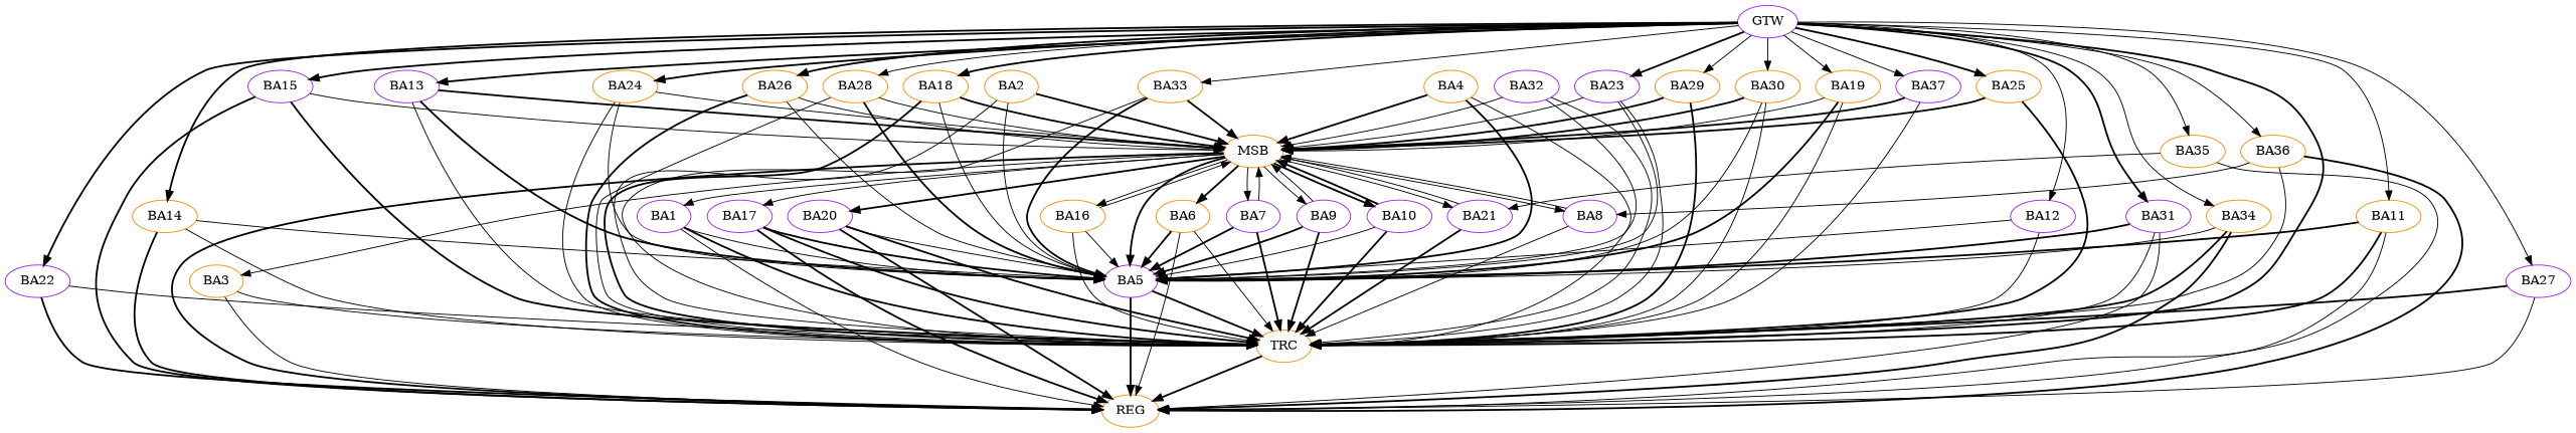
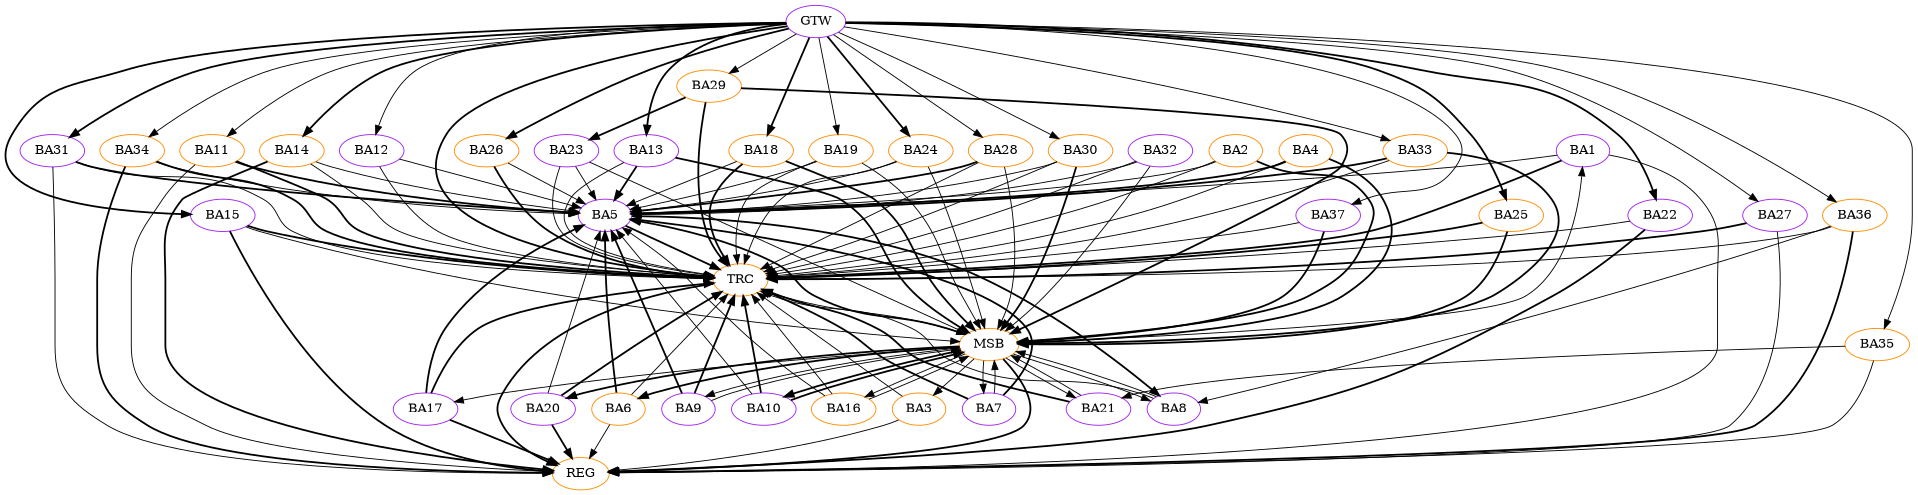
  strict digraph {
    node [color=darkorange]
    edge [style=solid]
    n1 [color=purple label=BA1]
    n2 [color=purple label=BA5]
    n3 [label=REG]
    n4 [label=TRC]
    n5 [label=BA2]
    n6 [label=MSB]
    n7 [label=BA3]
    n8 [label=BA6]
    n9 [color=purple label=BA7]
    n10 [color=purple label=BA8]
    n11 [color=purple label=BA9]
    n12 [color=purple label=BA10]
    n13 [label=BA16]
    n14 [color=purple label=BA17]
    n15 [color=purple label=BA20]
    n16 [color=purple label=BA21]
    n17 [label=BA4]
    n18 [label=BA11]
    n19 [color=purple label=BA12]
    n20 [color=purple label=BA13]
    n21 [label=BA14]
    n22 [color=purple label=BA15]
    n23 [label=BA18]
    n24 [label=BA19]
    n25 [color=purple label=BA22]
    n26 [color=purple label=BA23]
    n27 [label=BA24]
    n28 [label=BA25]
    n29 [label=BA26]
    n30 [color=purple label=BA27]
    n31 [label=BA28]
    n32 [label=BA29]
    n33 [label=BA30]
    n34 [color=purple label=BA31]
    n35 [color=purple label=BA32]
    n36 [label=BA33]
    n37 [label=BA34]
    n38 [label=BA35]
    n39 [label=BA36]
    n40 [color=purple label=BA37]
    n41 [color=purple label=GTW]
    n1 -> n2
    n1 -> n3
    n1 -> n4 [style=bold]
-   n2 -> n3 [style=bold]
+   n2 -> n10 [style=bold]
    n2 -> n4 [style=bold]
    n4 -> n3 [style=bold]
    n5 -> n2
    n5 -> n4
    n5 -> n6 [style=bold]
    n6 -> n1
    n6 -> n2 [style=bold]
    n6 -> n3 [style=bold]
    n6 -> n7
    n6 -> n8 [style=bold]
    n6 -> n9
    n6 -> n10
    n6 -> n11
    n6 -> n12 [style=bold]
    n6 -> n13
    n6 -> n14
    n6 -> n15 [style=bold]
    n6 -> n16
    n7 -> n3
    n7 -> n4
    n8 -> n2 [style=bold]
    n8 -> n3
    n8 -> n4
    n9 -> n2 [style=bold]
    n9 -> n4 [style=bold]
    n9 -> n6
    n10 -> n4
    n10 -> n6
    n11 -> n2 [style=bold]
    n11 -> n4 [style=bold]
    n11 -> n6
    n12 -> n2
    n12 -> n4 [style=bold]
    n12 -> n6 [style=bold]
    n13 -> n2
    n13 -> n4
    n13 -> n6
    n14 -> n2 [style=bold]
    n14 -> n3 [style=bold]
    n14 -> n4 [style=bold]
    n15 -> n2
    n15 -> n3 [style=bold]
    n15 -> n4 [style=bold]
    n16 -> n4 [style=bold]
    n16 -> n6
    n17 -> n2 [style=bold]
    n17 -> n4
    n17 -> n6 [style=bold]
    n18 -> n2 [style=bold]
    n18 -> n3
    n18 -> n4 [style=bold]
    n19 -> n2
    n19 -> n4
    n20 -> n2 [style=bold]
    n20 -> n4
    n20 -> n6 [style=bold]
    n21 -> n2
    n21 -> n3 [style=bold]
    n21 -> n4
    n22 -> n3 [style=bold]
    n22 -> n4 [style=bold]
    n22 -> n6
    n23 -> n2
    n23 -> n4 [style=bold]
    n23 -> n6 [style=bold]
-   n24 -> n2 [style=bold]
+   n24 -> n2
    n24 -> n4
    n24 -> n6
    n25 -> n3 [style=bold]
    n25 -> n4
    n26 -> n2
    n26 -> n4
    n26 -> n6
    n27 -> n2
    n27 -> n4
    n27 -> n6
    n28 -> n4 [style=bold]
    n28 -> n6 [style=bold]
    n29 -> n2
    n29 -> n4 [style=bold]
-   n29 -> n6
+   n4 -> n6
    n30 -> n3
    n30 -> n4 [style=bold]
    n31 -> n2 [style=bold]
    n31 -> n4
    n31 -> n6
    n32 -> n4 [style=bold]
    n32 -> n6 [style=bold]
    n33 -> n2
    n33 -> n4
    n33 -> n6 [style=bold]
    n34 -> n2 [style=bold]
    n34 -> n3
    n34 -> n4
    n35 -> n2
    n35 -> n4
    n35 -> n6
    n36 -> n2 [style=bold]
    n36 -> n4
    n36 -> n6 [style=bold]
    n37 -> n2
    n37 -> n3 [style=bold]
    n37 -> n4 [style=bold]
    n38 -> n3
    n38 -> n16
    n39 -> n3 [style=bold]
    n39 -> n4
    n39 -> n10
    n40 -> n4
    n40 -> n6 [style=bold]
    n41 -> n4 [style=bold]
    n41 -> n18
    n41 -> n19
    n41 -> n20 [style=bold]
    n41 -> n21 [style=bold]
    n41 -> n22 [style=bold]
    n41 -> n23 [style=bold]
    n41 -> n24
    n41 -> n25 [style=bold]
-   n41 -> n26 [style=bold]
+   n32 -> n26 [style=bold]
    n41 -> n27 [style=bold]
    n41 -> n28 [style=bold]
    n41 -> n29 [style=bold]
    n41 -> n30
    n41 -> n31
    n41 -> n32
    n41 -> n33
    n41 -> n34 [style=bold]
    n41 -> n36
    n41 -> n37
    n41 -> n38
    n41 -> n39
    n41 -> n40
  }
